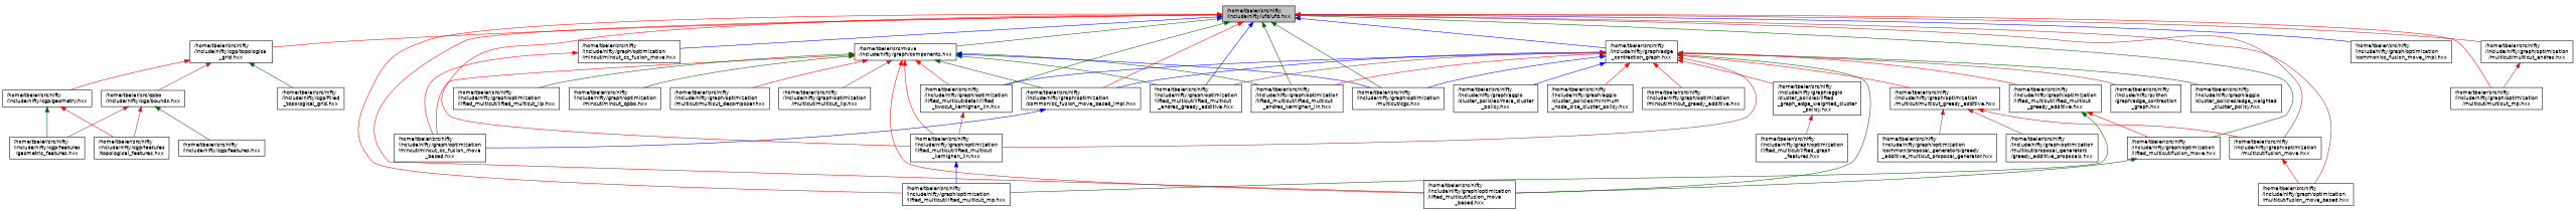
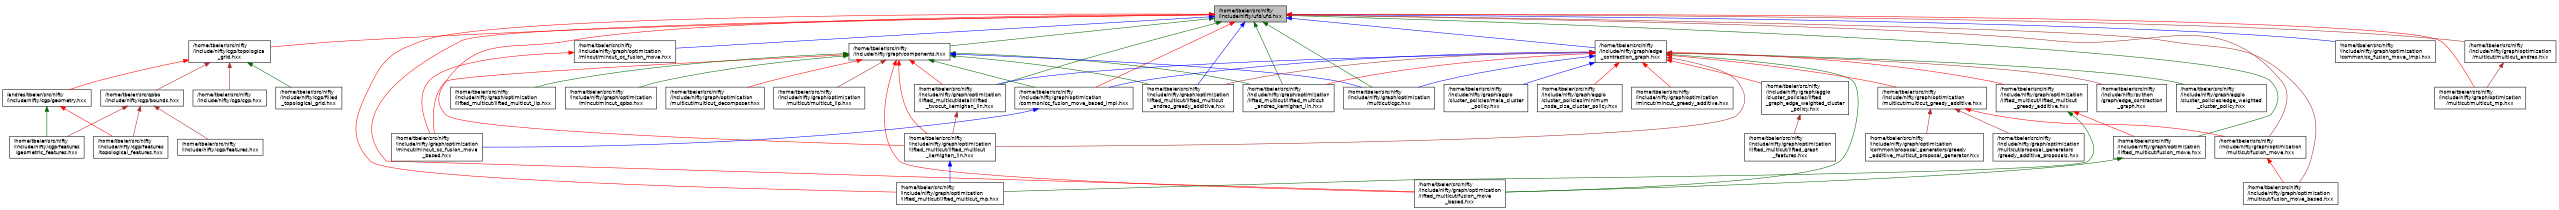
  digraph {
    fontname="DejaVu Sans"
    node [color=black fillcolor=white fontname="DejaVu Sans" fontsize=10 shape=record style=filled]
    edge [color=red dir=back fontname="DejaVu Sans" fontsize=10 labelfontname=Helvetica labelfontsize=10 style=solid]
    n1 [fillcolor=grey75 fontcolor=black height=0.2 label="/home/tbeier/src/nifty\l/include/nifty/ufd/ufd.hxx" width=0.4]
    n2 [height=0.2 label="/home/tbeier/src/nifty\l/include/nifty/cgp/topological\l_grid.hxx" width=0.4]
-   n3 [height=0.2 label="/home/tbeier/src/move\l/include/nifty/graph/components.hxx" width=0.4]
+   n3 [height=0.2 label="/home/tbeier/src/nifty\l/include/nifty/graph/components.hxx" width=0.4]
    n4 [height=0.2 label="/home/tbeier/src/nifty\l/include/nifty/graph/optimization\l/common/cc_fusion_move_based_impl.hxx" width=0.4]
    n5 [height=0.2 label="/home/tbeier/src/nifty\l/include/nifty/graph/optimization\l/lifted_multicut/detail/lifted\l_twocut_kernighan_lin.hxx" width=0.4]
    n6 [height=0.2 label="/home/tbeier/src/nifty\l/include/nifty/graph/optimization\l/lifted_multicut/lifted_multicut\l_kernighan_lin.hxx" width=0.4]
    n7 [height=0.2 label="/home/tbeier/src/nifty\l/include/nifty/graph/optimization\l/lifted_multicut/lifted_multicut_mp.hxx" width=0.4]
    n8 [height=0.2 label="/home/tbeier/src/nifty\l/include/nifty/graph/optimization\l/lifted_multicut/fusion_move\l_based.hxx" width=0.4]
    n9 [height=0.2 label="/home/tbeier/src/nifty\l/include/nifty/graph/optimization\l/lifted_multicut/lifted_multicut\l_andres_greedy_additive.hxx" width=0.4]
    n10 [height=0.2 label="/home/tbeier/src/nifty\l/include/nifty/graph/optimization\l/lifted_multicut/lifted_multicut\l_andres_kernighan_lin.hxx" width=0.4]
    n11 [height=0.2 label="/home/tbeier/src/nifty\l/include/nifty/graph/optimization\l/multicut/cgc.hxx" width=0.4]
    n12 [height=0.2 label="/home/tbeier/src/nifty\l/include/nifty/graph/edge\l_contraction_graph.hxx" width=0.4]
    n13 [height=0.2 label="/home/tbeier/src/nifty\l/include/nifty/graph/optimization\l/lifted_multicut/fusion_move.hxx" width=0.4]
    n14 [height=0.2 label="/home/tbeier/src/nifty\l/include/nifty/graph/optimization\l/multicut/fusion_move.hxx" width=0.4]
    n15 [height=0.2 label="/home/tbeier/src/nifty\l/include/nifty/graph/optimization\l/multicut/fusion_move_based.hxx" width=0.4]
    n16 [height=0.2 label="/home/tbeier/src/nifty\l/include/nifty/graph/optimization\l/common/cc_fusion_move_impl.hxx" width=0.4]
    n17 [height=0.2 label="/home/tbeier/src/nifty\l/include/nifty/graph/optimization\l/mincut/mincut_cc_fusion_move.hxx" width=0.4]
    n18 [height=0.2 label="/home/tbeier/src/nifty\l/include/nifty/graph/optimization\l/multicut/multicut_andres.hxx" width=0.4]
    n19 [height=0.2 label="/home/tbeier/src/nifty\l/include/nifty/graph/optimization\l/multicut/multicut_mp.hxx" width=0.4]
    n20 [height=0.2 label="/home/tbeier/src/qpbo\l/include/nifty/cgp/bounds.hxx" width=0.4]
+   n21 [height=0.2 label="/home/tbeier/src/nifty\l/include/nifty/cgp/cgp.hxx" width=0.4]
    n22 [height=0.2 label="/home/tbeier/src/nifty\l/include/nifty/cgp/filled\l_topological_grid.hxx" width=0.4]
-   n23 [height=0.2 label="/home/tbeier/src/nifty\l/include/nifty/cgp/geometry.hxx" width=0.4]
+   n23 [height=0.2 label="/andres/tbeier/src/nifty\l/include/nifty/cgp/geometry.hxx" width=0.4]
    n24 [height=0.2 label="/home/tbeier/src/nifty\l/include/nifty/graph/optimization\l/mincut/mincut_cc_fusion_move\l_based.hxx" width=0.4]
    n25 [height=0.2 label="/home/tbeier/src/nifty\l/include/nifty/graph/optimization\l/lifted_multicut/lifted_multicut_ilp.hxx" width=0.4]
    n26 [height=0.2 label="/home/tbeier/src/nifty\l/include/nifty/graph/optimization\l/mincut/mincut_qpbo.hxx" width=0.4]
    n27 [height=0.2 label="/home/tbeier/src/nifty\l/include/nifty/graph/optimization\l/multicut/multicut_decomposer.hxx" width=0.4]
    n28 [height=0.2 label="/home/tbeier/src/nifty\l/include/nifty/graph/optimization\l/multicut/multicut_ilp.hxx" width=0.4]
    n29 [height=0.2 label="/home/tbeier/src/nifty\l/include/nifty/graph/agglo\l/cluster_policies/edge_weighted\l_cluster_policy.hxx" width=0.4]
    n30 [height=0.2 label="/home/tbeier/src/nifty\l/include/nifty/graph/agglo\l/cluster_policies/lifted\l_graph_edge_weighted_cluster\l_policy.hxx" width=0.4]
    n31 [height=0.2 label="/home/tbeier/src/nifty\l/include/nifty/graph/agglo\l/cluster_policies/mala_cluster\l_policy.hxx" width=0.4]
    n32 [height=0.2 label="/home/tbeier/src/nifty\l/include/nifty/graph/agglo\l/cluster_policies/minimum\l_node_size_cluster_policy.hxx" width=0.4]
    n33 [height=0.2 label="/home/tbeier/src/nifty\l/include/nifty/graph/optimization\l/lifted_multicut/lifted_multicut\l_greedy_additive.hxx" width=0.4]
    n34 [height=0.2 label="/home/tbeier/src/nifty\l/include/nifty/graph/optimization\l/mincut/mincut_greedy_additive.hxx" width=0.4]
    n35 [height=0.2 label="/home/tbeier/src/nifty\l/include/nifty/graph/optimization\l/multicut/multicut_greedy_additive.hxx" width=0.4]
    n36 [height=0.2 label="/home/tbeier/src/nifty\l/include/nifty/python\l/graph/edge_contraction\l_graph.hxx" width=0.4]
    n37 [height=0.2 label="/home/tbeier/src/nifty\l/include/nifty/cgp/features\l/geometric_features.hxx" width=0.4]
    n38 [height=0.2 label="/home/tbeier/src/nifty\l/include/nifty/cgp/features\l/topological_features.hxx" width=0.4]
    n39 [height=0.2 label="/home/tbeier/src/nifty\l/include/nifty/cgp/features.hxx" width=0.4]
    n40 [height=0.2 label="/home/tbeier/src/nifty\l/include/nifty/graph/optimization\l/lifted_multicut/lifted_graph\l_features.hxx" width=0.4]
    n41 [height=0.2 label="/home/tbeier/src/nifty\l/include/nifty/graph/optimization\l/common/proposal_generators/greedy\l_additive_multicut_proposal_generator.hxx" width=0.4]
    n42 [height=0.2 label="/home/tbeier/src/nifty\l/include/nifty/graph/optimization\l/multicut/proposal_generators\l/greedy_additive_proposals.hxx" width=0.4]
    n1 -> n2
    n1 -> n3 [color=darkgreen]
    n1 -> n4
    n1 -> n5 [color=darkgreen]
    n1 -> n6
    n1 -> n7
    n1 -> n8
    n1 -> n9 [color=blue]
    n1 -> n10 [color=darkgreen]
    n1 -> n11 [color=darkgreen]
    n1 -> n12 [color=blue]
    n1 -> n13 [color=darkgreen]
    n1 -> n14 [color=brown]
    n1 -> n15 [color=brown]
    n1 -> n16 [color=blue]
    n1 -> n17 [color=blue]
    n1 -> n18 [color=brown]
    n1 -> n19
    n2 -> n20 [color=brown]
+   n2 -> n21 [color=brown]
    n2 -> n22 [color=darkgreen]
    n2 -> n23
    n3 -> n4 [color=darkgreen]
    n3 -> n5
    n3 -> n6
    n3 -> n8
    n3 -> n9 [color=darkgreen]
    n3 -> n10 [color=darkgreen]
    n3 -> n11 [color=blue]
    n3 -> n24
    n3 -> n25 [color=darkgreen]
    n3 -> n26 [color=darkgreen]
    n3 -> n27
    n3 -> n28 [color=brown]
    n4 -> n24 [color=blue]
    n5 -> n6 [color=brown]
    n6 -> n7 [color=blue]
    n12 -> n4 [color=blue]
    n12 -> n5 [color=blue]
    n12 -> n6 [color=brown]
    n12 -> n8 [color=darkgreen]
    n12 -> n9 [color=brown]
    n12 -> n10
    n12 -> n11 [color=blue]
    n12 -> n29 [color=darkgreen]
    n12 -> n30
    n12 -> n31 [color=blue]
    n12 -> n32
    n12 -> n33
    n12 -> n34
    n12 -> n35
    n12 -> n36 [color=brown]
    n13 -> n8 [color=darkgreen]
    n14 -> n15
    n17 -> n24
    n18 -> n19 [color=brown]
    n20 -> n37 [color=brown]
    n20 -> n38 [color=brown]
-   n20 -> n39 [color=darkgreen]
+   n20 -> n39 [color=brown]
    n23 -> n37 [color=darkgreen]
    n23 -> n38
    n30 -> n40 [color=brown]
    n33 -> n7 [color=darkgreen]
    n33 -> n13
    n35 -> n14
    n35 -> n41 [color=brown]
    n35 -> n42 [color=brown]
  }
